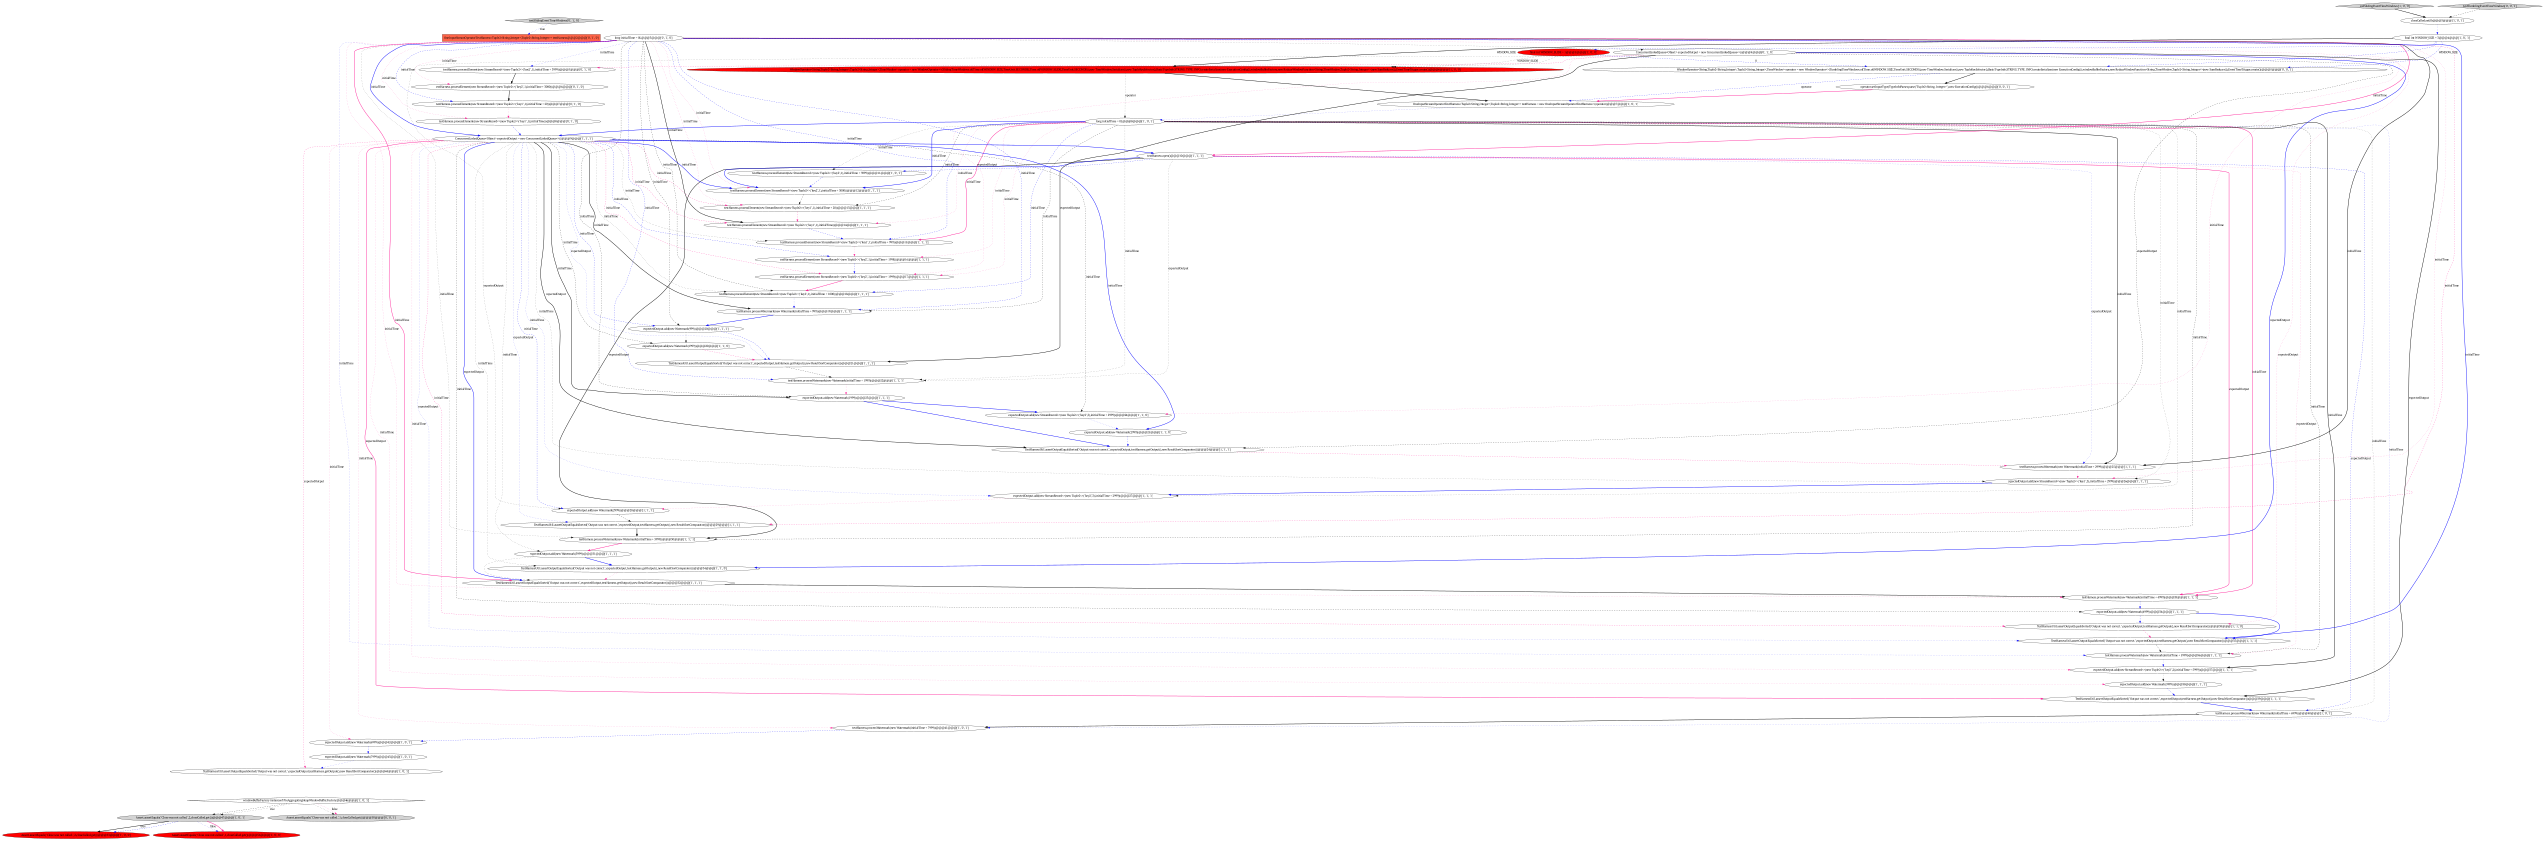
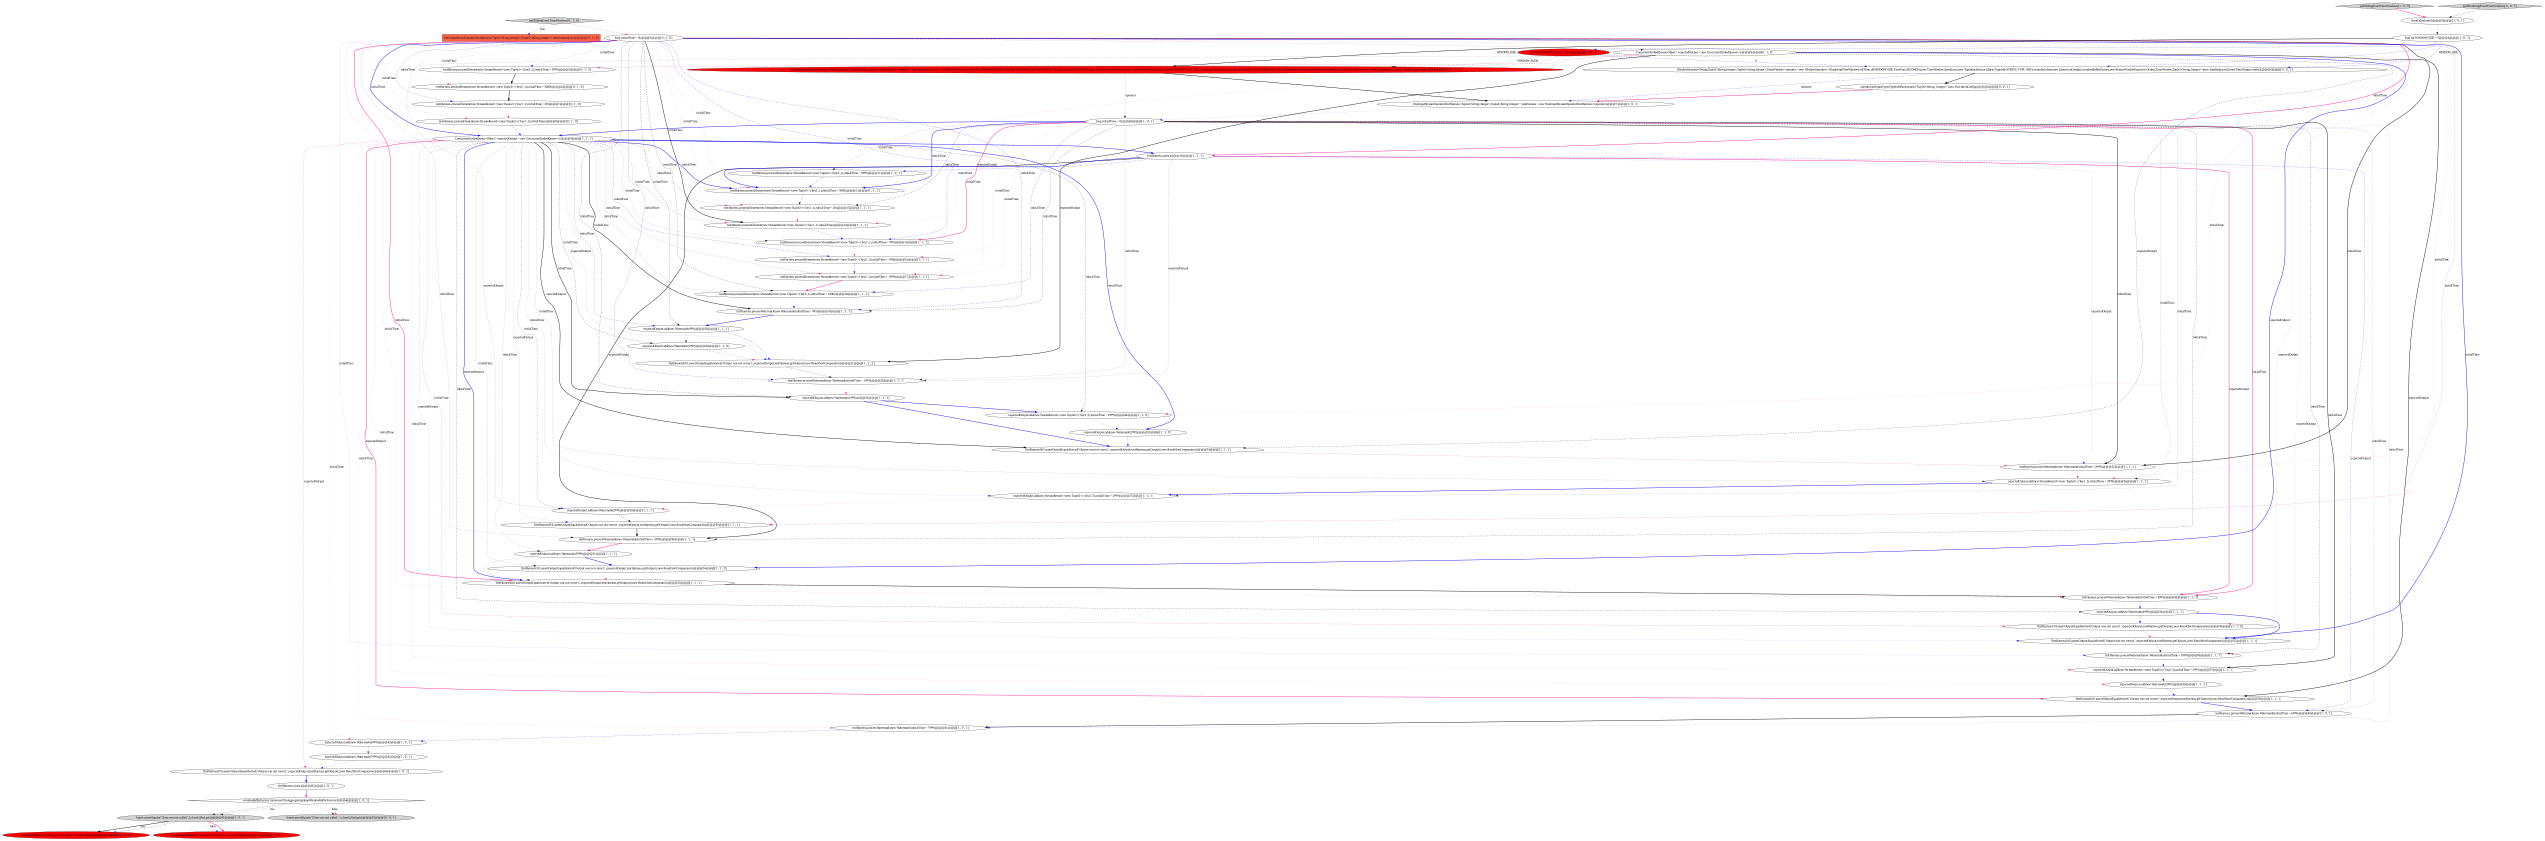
  digraph {
    fontname="PT Serif"
    node [fillcolor=white fontname="PT Serif" shape=ellipse style=filled]
    edge [color=blue fontname="PT Serif" style=dotted]
    n1 [label="testHarness.open()@@@10@@@['1', '1', '1']"]
    n2 [label="testHarness.processWatermark(new Watermark(initialTime + 5999))@@@36@@@['1', '1', '1']"]
    n3 [label="testHarness.processWatermark(new Watermark(initialTime + 3999))@@@30@@@['1', '1', '1']"]
    n4 [label="testHarness.processElement(new StreamRecord<>(new Tuple2<>(\"key2\",1),initialTime + 3000))@@@12@@@['1', '1', '1']"]
    n5 [label="testHarness.processElement(new StreamRecord<>(new Tuple2<>(\"key2\",1),initialTime + 3999))@@@11@@@['1', '0', '1']"]
    n6 [label="testHarness.processWatermark(new Watermark(initialTime + 4999))@@@33@@@['1', '1', '1']"]
    n7 [label="testHarness.processWatermark(new Watermark(initialTime + 2999))@@@25@@@['1', '1', '1']"]
    n8 [label="testHarness.processWatermark(new Watermark(initialTime + 1999))@@@22@@@['1', '1', '1']"]
    n9 [label="testHarness.processWatermark(new Watermark(initialTime + 6999))@@@40@@@['1', '0', '1']"]
    n10 [label="expectedOutput.add(new StreamRecord<>(new Tuple2<>(\"key2\",2),initialTime + 5999))@@@37@@@['1', '1', '1']"]
    n11 [label="expectedOutput.add(new Watermark(3999))@@@31@@@['1', '1', '1']"]
    n12 [label="testHarness.processElement(new StreamRecord<>(new Tuple2<>(\"key1\",1),initialTime + 20))@@@13@@@['1', '1', '1']"]
+   n13 [label="testHarness.close()@@@45@@@['1', '0', '1']"]
    n14 [label="windowBufferFactory instanceof PreAggregatingHeapWindowBuffer.Factory@@@46@@@['1', '0', '1']" shape=diamond]
    n15 [label="expectedOutput.add(new Watermark(4999))@@@34@@@['1', '1', '1']"]
    n16 [label="expectedOutput.add(new StreamRecord<>(new Tuple2<>(\"key1\",3),initialTime + 2999))@@@26@@@['1', '1', '1']"]
    n17 [label="expectedOutput.add(new Watermark(1999))@@@23@@@['1', '1', '1']"]
    n18 [label="testHarness.processWatermark(new Watermark(initialTime + 7999))@@@41@@@['1', '0', '1']"]
    n19 [label="operator.setInputType(TypeInfoParser.parse(\"Tuple2<String, Integer>\"),new ExecutionConfig())@@@6@@@['0', '0', '1']"]
    n20 [label="OneInputStreamOperatorTestHarness<Tuple2<String,Integer>,Tuple2<String,Integer>> testHarness = new OneInputStreamOperatorTestHarness<>(operator)@@@7@@@['1', '0', '1']"]
    n21 [label="long initialTime = 0L@@@8@@@['1', '0', '1']"]
    n22 [label="testHarness.processElement(new StreamRecord<>(new Tuple2<>(\"key1\",1),initialTime + 999))@@@15@@@['1', '1', '1']"]
    n23 [label="testHarness.processElement(new StreamRecord<>(new Tuple2<>(\"key2\",1),initialTime + 1000))@@@18@@@['1', '1', '1']"]
    n24 [label="testHarness.processWatermark(new Watermark(initialTime + 999))@@@19@@@['1', '1', '1']"]
    n25 [label="testHarness.processElement(new StreamRecord<>(new Tuple2<>(\"key2\",1),initialTime + 1999))@@@17@@@['1', '1', '1']"]
    n26 [label="ConcurrentLinkedQueue<Object> expectedOutput = new ConcurrentLinkedQueue<>()@@@9@@@['1', '1', '1']"]
    n27 [label="testHarness.processElement(new StreamRecord<>(new Tuple2<>(\"key2\",1),initialTime + 1998))@@@16@@@['1', '1', '1']"]
    n28 [label="expectedOutput.add(new StreamRecord<>(new Tuple2<>(\"key2\",3),initialTime + 2999))@@@27@@@['1', '1', '1']"]
    n29 [label="testHarness.processElement(new StreamRecord<>(new Tuple2<>(\"key1\",1),initialTime))@@@14@@@['1', '1', '1']"]
    n30 [label="expectedOutput.add(new Watermark(5999))@@@38@@@['1', '1', '1']"]
    n31 [label="expectedOutput.add(new Watermark(999))@@@20@@@['1', '1', '1']"]
    n32 [label="TestHarnessUtil.assertOutputEqualsSorted(\"Output was not correct.\",expectedOutput,testHarness.getOutput(),new ResultSortComparator())@@@39@@@['1', '1', '1']"]
    n33 [label="TestHarnessUtil.assertOutputEqualsSorted(\"Output was not correct.\",expectedOutput,testHarness.getOutput(),new ResultSortComparator())@@@24@@@['1', '1', '1']"]
    n34 [label="expectedOutput.add(new StreamRecord<>(new Tuple2<>(\"key2\",3),initialTime + 2999))@@@24@@@['1', '1', '0']"]
    n35 [label="TestHarnessUtil.assertOutputEqualsSorted(\"Output was not correct.\",expectedOutput,testHarness.getOutput(),new ResultSortComparator())@@@32@@@['1', '1', '1']"]
    n36 [label="TestHarnessUtil.assertOutputEqualsSorted(\"Output was not correct.\",expectedOutput,testHarness.getOutput(),new ResultSortComparator())@@@34@@@['1', '1', '0']"]
    n37 [label="TestHarnessUtil.assertOutputEqualsSorted(\"Output was not correct.\",expectedOutput,testHarness.getOutput(),new ResultSortComparator())@@@29@@@['1', '1', '1']"]
    n38 [label="TestHarnessUtil.assertOutputEqualsSorted(\"Output was not correct.\",expectedOutput,testHarness.getOutput(),new ResultSortComparator())@@@35@@@['1', '1', '1']"]
    n39 [label="TestHarnessUtil.assertOutputEqualsSorted(\"Output was not correct.\",expectedOutput,testHarness.getOutput(),new ResultSortComparator())@@@21@@@['1', '1', '1']"]
    n40 [label="expectedOutput.add(new Watermark(1999))@@@20@@@['1', '1', '0']"]
    n41 [label="expectedOutput.add(new Watermark(2999))@@@28@@@['1', '1', '1']"]
    n42 [label="TestHarnessUtil.assertOutputEqualsSorted(\"Output was not correct.\",expectedOutput,testHarness.getOutput(),new ResultSortComparator())@@@38@@@['1', '1', '0']"]
    n43 [label="TestHarnessUtil.assertOutputEqualsSorted(\"Output was not correct.\",expectedOutput,testHarness.getOutput(),new ResultSortComparator())@@@44@@@['1', '0', '1']"]
    n44 [label="expectedOutput.add(new Watermark(2999))@@@25@@@['1', '1', '0']"]
    n45 [label="expectedOutput.add(new Watermark(6999))@@@42@@@['1', '0', '1']"]
    n46 [label="testHarness.processElement(new StreamRecord<>(new Tuple2<>(\"key1\",1),initialTime))@@@8@@@['0', '1', '0']"]
    n47 [fillcolor=lightgray label="testSlidingEventTimeWindows['0', '1', '0']" shape=diamond]
    n48 [label="long initialTime = 0L@@@3@@@['0', '1', '0']"]
    n49 [fillcolor=tomato label="OneInputStreamOperatorTestHarness<Tuple2<String,Integer>,Tuple2<String,Integer>> testHarness@@@2@@@['0', '1', '0']" shape=box]
    n50 [label="testHarness.processElement(new StreamRecord<>(new Tuple2<>(\"key2\",1),initialTime + 3000))@@@6@@@['0', '1', '0']"]
    n51 [label="ConcurrentLinkedQueue<Object> expectedOutput = new ConcurrentLinkedQueue<>()@@@4@@@['0', '1', '0']"]
    n52 [label="testHarness.processElement(new StreamRecord<>(new Tuple2<>(\"key1\",1),initialTime + 20))@@@7@@@['0', '1', '0']"]
    n53 [label="testHarness.processElement(new StreamRecord<>(new Tuple2<>(\"key2\",1),initialTime + 3999))@@@5@@@['0', '1', '0']"]
    n54 [label="WindowOperator<String,Tuple2<String,Integer>,Tuple2<String,Integer>,TimeWindow> operator = new WindowOperator<>(TumblingTimeWindows.of(Time.of(WINDOW_SIZE,TimeUnit.SECONDS)),new TimeWindow.Serializer(),new TupleKeySelector(),BasicTypeInfo.STRING_TYPE_INFO.createSerializer(new ExecutionConfig()),windowBufferFactory,new ReduceWindowFunction<String,TimeWindow,Tuple2<String,Integer>>(new SumReducer()),EventTimeTrigger.create())@@@5@@@['0', '0', '1']"]
    n55 [fillcolor=lightgray label="Assert.assertEquals(\"Close was not called.\",2,closeCalled.get())@@@47@@@['1', '0', '1']"]
    n56 [fillcolor=lightgray label="Assert.assertEquals(\"Close was not called.\",1,closeCalled.get())@@@50@@@['0', '0', '1']"]
    n57 [fillcolor=red label="WindowOperator<String,Tuple2<String,Integer>,Tuple2<String,Integer>,TimeWindow> operator = new WindowOperator<>(SlidingTimeWindows.of(Time.of(WINDOW_SIZE,TimeUnit.SECONDS),Time.of(WINDOW_SLIDE,TimeUnit.SECONDS)),new TimeWindow.Serializer(),new TupleKeySelector(),BasicTypeInfo.STRING_TYPE_INFO.createSerializer(new ExecutionConfig()),windowBufferFactory,new ReduceWindowFunction<String,TimeWindow,Tuple2<String,Integer>>(new SumReducer()),EventTimeTrigger.create())@@@6@@@['1', '0', '0']"]
    n58 [fillcolor=red label="Assert.assertEquals(\"Close was not called.\",2,closeCalled.get())@@@53@@@['1', '0', '0']"]
    n59 [label="closeCalled.set(0)@@@3@@@['1', '0', '1']"]
    n60 [label="final int WINDOW_SIZE = 3@@@4@@@['1', '0', '1']"]
    n61 [fillcolor=red label="final int WINDOW_SLIDE = 1@@@5@@@['1', '0', '0']"]
    n62 [fillcolor=lightgray label="testSlidingEventTimeWindows['1', '0', '0']" shape=diamond]
    n63 [label="expectedOutput.add(new Watermark(7999))@@@43@@@['1', '0', '1']"]
    n64 [fillcolor=lightgray label="testTumblingEventTimeWindows['0', '0', '1']" shape=diamond]
    n65 [fillcolor=red label="Assert.assertEquals(\"Close was not called.\",1,closeCalled.get())@@@56@@@['1', '0', '0']"]
    n1 -> n2 [color=deeppink label=expectedOutput]
    n1 -> n3 [color=black label=expectedOutput style=bold]
    n1 -> n4 [style=bold]
    n1 -> n5 [style=dashed]
    n1 -> n6 [color=deeppink label=expectedOutput style=bold]
    n1 -> n7 [label=expectedOutput]
    n1 -> n8 [color=black label=expectedOutput]
    n1 -> n9 [label=expectedOutput style=dashed]
    n2 -> n10
    n3 -> n11 [color=deeppink style=bold]
    n4 -> n12 [color=black style=dashed]
    n5 -> n4 [style=dashed]
    n6 -> n15 [style=dashed]
    n7 -> n16 [color=deeppink]
    n8 -> n17 [color=deeppink]
    n9 -> n18 [color=black style=bold]
    n10 -> n30 [color=black]
    n11 -> n35 [color=black]
    n11 -> n36 [style=bold]
    n12 -> n29 [color=deeppink style=dashed]
+   n13 -> n14 [color=deeppink style=bold]
    n14 -> n55 [color=black style=dashed]
    n14 -> n55 [color=black label=true]
    n14 -> n56 [color=black]
    n14 -> n56 [color=deeppink label=false]
    n15 -> n38 [style=bold]
    n15 -> n42 [style=dashed]
    n16 -> n28 [style=bold]
    n17 -> n33 [style=bold]
    n17 -> n34 [style=bold]
    n18 -> n45 [style=dashed]
    n19 -> n20 [color=deeppink style=bold]
    n20 -> n21
    n21 -> n2 [color=black label=initialTime style=dashed]
    n21 -> n3 [color=black label=initialTime style=dashed]
    n21 -> n4 [label=initialTime style=bold]
    n21 -> n5 [color=black label=initialTime]
    n21 -> n6 [color=deeppink label=initialTime style=bold]
    n21 -> n7 [color=black label=initialTime style=bold]
    n21 -> n8 [color=black label=initialTime]
    n21 -> n9 [color=black label=initialTime]
    n21 -> n10 [color=black label=initialTime style=bold]
    n21 -> n12 [color=black label=initialTime style=dashed]
    n21 -> n16 [color=black label=initialTime]
    n21 -> n18 [label=initialTime]
    n21 -> n22 [color=deeppink label=initialTime style=bold]
    n21 -> n23 [label=initialTime style=dashed]
    n21 -> n24 [color=black label=initialTime style=dashed]
    n21 -> n25 [color=deeppink label=initialTime]
    n21 -> n26 [style=bold]
    n21 -> n27 [color=deeppink label=initialTime]
    n21 -> n28 [color=black label=initialTime]
    n21 -> n29 [color=deeppink label=initialTime]
    n22 -> n27 [color=deeppink]
    n23 -> n24
    n24 -> n31 [style=bold]
    n25 -> n23 [color=deeppink style=bold]
    n26 -> n1 [style=bold]
    n26 -> n4 [label=initialTime style=bold]
    n26 -> n10 [color=deeppink label=initialTime]
    n26 -> n11 [color=black label=initialTime]
    n26 -> n12 [color=deeppink label=initialTime style=dashed]
    n26 -> n15 [color=black label=initialTime style=dashed]
    n26 -> n16 [color=black label=initialTime]
    n26 -> n17 [color=black label=initialTime style=bold]
    n26 -> n18 [color=deeppink label=initialTime]
    n26 -> n22 [color=black label=initialTime]
    n26 -> n23 [color=black label=initialTime]
    n26 -> n24 [color=black label=initialTime style=bold]
    n26 -> n25 [color=deeppink label=initialTime style=dashed]
    n26 -> n27 [label=initialTime style=dashed]
    n26 -> n28 [label=initialTime]
    n26 -> n29 [color=deeppink label=initialTime style=dashed]
    n26 -> n30 [color=deeppink label=initialTime]
    n26 -> n31 [label=initialTime style=dashed]
    n26 -> n32 [color=deeppink label=expectedOutput style=bold]
    n26 -> n33 [color=black label=expectedOutput style=bold]
    n26 -> n34 [color=black label=initialTime style=dashed]
    n26 -> n35 [label=expectedOutput style=bold]
    n26 -> n36 [color=black label=initialTime]
    n26 -> n37 [label=expectedOutput]
    n26 -> n38 [label=expectedOutput]
    n26 -> n39 [label=expectedOutput]
    n26 -> n40 [color=black label=initialTime style=dashed]
    n26 -> n41 [label=initialTime style=dashed]
    n26 -> n42 [color=deeppink label=initialTime style=dashed]
    n26 -> n43 [color=deeppink label=expectedOutput style=dashed]
    n26 -> n44 [label=initialTime style=bold]
    n26 -> n45 [color=deeppink label=initialTime]
    n27 -> n25 [style=dashed]
    n28 -> n41 [color=deeppink]
    n29 -> n22 [style=dashed]
    n30 -> n32 [style=dashed]
    n31 -> n39 [style=dashed]
    n31 -> n40 [color=black]
    n32 -> n9 [style=bold]
    n33 -> n7 [color=deeppink style=dashed]
    n34 -> n44
    n35 -> n6 [color=black style=bold]
    n36 -> n35 [color=deeppink]
    n37 -> n3 [color=black style=bold]
    n38 -> n2 [color=black style=dashed]
    n39 -> n8 [color=black style=dashed]
    n40 -> n39 [color=deeppink style=dashed]
    n41 -> n37 [color=black style=dashed]
    n42 -> n38 [color=deeppink style=dashed]
+   n43 -> n13 [style=bold]
    n44 -> n33 [style=dashed]
    n45 -> n63 [style=dashed]
    n46 -> n26 [style=dashed]
+   n47 -> n48 [color=deeppink style=dashed]
    n47 -> n49 [label=true]
    n48 -> n1 [color=deeppink label=initialTime style=bold]
    n48 -> n2 [label=initialTime]
    n48 -> n3 [color=black label=initialTime]
    n48 -> n4 [color=deeppink label=initialTime]
    n48 -> n6 [color=deeppink label=initialTime]
    n48 -> n7 [color=black label=initialTime style=bold]
    n48 -> n8 [label=initialTime style=dashed]
    n48 -> n12 [color=deeppink label=initialTime]
    n48 -> n16 [color=deeppink label=initialTime]
    n48 -> n17 [color=black label=initialTime style=dashed]
    n48 -> n22 [label=initialTime style=dashed]
    n48 -> n23 [color=black label=initialTime style=dashed]
    n48 -> n24 [label=initialTime style=dashed]
    n48 -> n26 [label=initialTime style=bold]
    n48 -> n29 [color=black label=initialTime style=bold]
    n48 -> n31 [color=black label=initialTime style=dashed]
    n48 -> n34 [color=deeppink label=initialTime]
    n48 -> n35 [color=deeppink label=initialTime style=bold]
    n48 -> n37 [color=deeppink label=initialTime style=dashed]
    n48 -> n38 [label=initialTime style=bold]
    n48 -> n46 [color=deeppink label=initialTime]
    n48 -> n50 [color=deeppink label=initialTime]
    n48 -> n51 [color=black]
    n48 -> n52 [label=initialTime style=dashed]
    n48 -> n53 [label=initialTime]
    n50 -> n52 [color=black style=bold]
    n51 -> n25 [color=deeppink label=expectedOutput]
    n51 -> n32 [color=black label=expectedOutput style=bold]
    n51 -> n33 [color=black label=expectedOutput style=dashed]
    n51 -> n36 [label=expectedOutput style=bold]
    n51 -> n39 [color=black label=expectedOutput style=bold]
    n51 -> n41 [color=black label=expectedOutput]
    n51 -> n42 [color=deeppink label=expectedOutput]
    n51 -> n53 [color=deeppink style=dashed]
    n52 -> n46 [color=deeppink]
    n53 -> n50 [color=black style=bold]
    n54 -> n19 [color=black style=bold]
    n54 -> n20 [label=operator style=dashed]
    n55 -> n58 [color=black label=true style=bold]
    n55 -> n58 [style=dashed]
    n55 -> n65 [label=false]
    n55 -> n65 [color=deeppink style=bold]
    n57 -> n20 [color=black style=bold]
    n57 -> n21 [color=black label=operator]
-   n59 -> n60
+   n59 -> n60 [color=black]
    n60 -> n54 [label=WINDOW_SIZE style=dashed]
    n60 -> n54 [style=dashed]
    n60 -> n57 [color=black label=WINDOW_SIZE style=bold]
    n60 -> n61 [style=dashed]
    n61 -> n54 [label=0 style=dashed]
    n61 -> n57 [color=black]
    n61 -> n57 [color=black label=WINDOW_SLIDE]
-   n62 -> n59 [color=black style=bold]
+   n62 -> n59 [color=deeppink style=bold]
    n63 -> n43
    n64 -> n59 [color=black style=dashed]
  }
